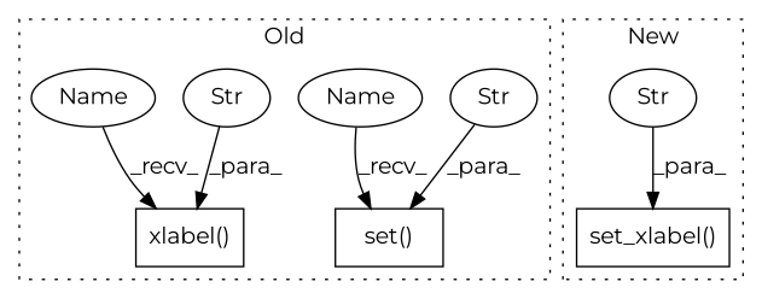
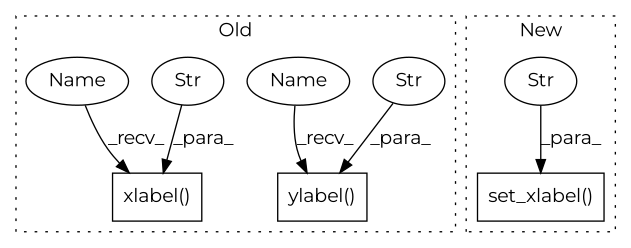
  digraph {
    fontname=Montserrat
    node [a=75 l="11,1" shape=ellipse fontname=Montserrat]
    edge [fontname=Montserrat]
    n1 [label="xlabel()" s="581,609" shape=box]
-   n2 [label="set()" s="615,634" shape=box]
+   n2 [label="ylabel()" s="615,634" shape=box]
    n3 [a=66 l=17 label=Str s=592]
    n4 [a=66 l=8 label=Str s=626]
    n5 [a=87 l=3 label=Name s=615]
    n6 [a=87 l=3 label=Name s=581]
    n7 [l="14,1" label="set_xlabel()" s="1005,1036" shape=box]
    n8 [a=66 l=17 label=Str s=1019]
    subgraph cluster_1 {
      label=Old
      style=dotted
      n1
      n2
      n3
      n4
      n5
      n6
    }
    subgraph cluster_2 {
      label=New
      style=dotted
      n7
      n8
    }
    n3 -> n1 [label=_para_]
    n4 -> n2 [label=_para_]
    n5 -> n2 [label=_recv_]
    n6 -> n1 [label=_recv_]
    n8 -> n7 [label=_para_]
  }
